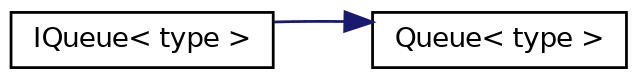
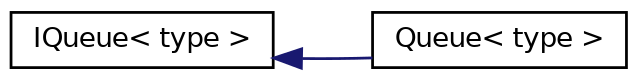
  digraph {
    rankdir=LR
    node [color=black fillcolor=white fontname=Helvetica fontsize=10 shape=record style=filled]
    n1 [height=0.2 label="IQueue\< type \>" width=0.4]
    n2 [height=0.2 label="Queue\< type \>" width=0.4]
-   n2 -> n1 [color=midnightblue dir=back fontname=Helvetica fontsize=10 labelfontname=Helvetica labelfontsize=10 style=solid]
+   n1 -> n2 [color=midnightblue dir=back fontname=Helvetica fontsize=10 labelfontname=Helvetica labelfontsize=10 style=solid]
  }
